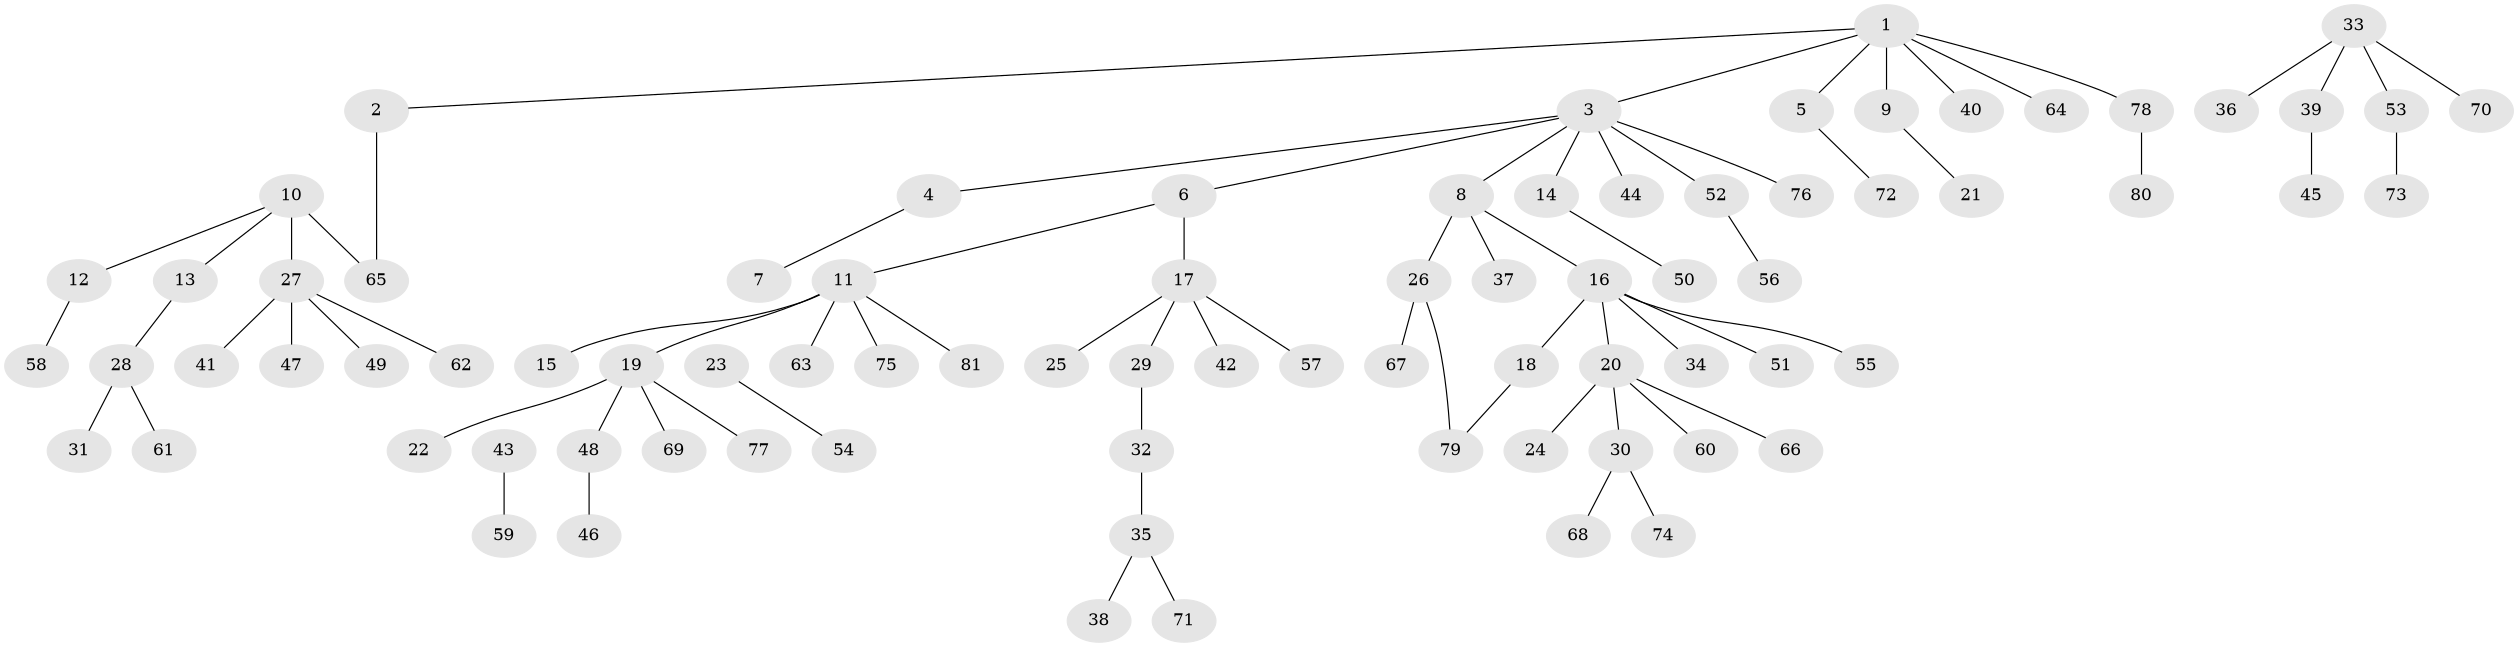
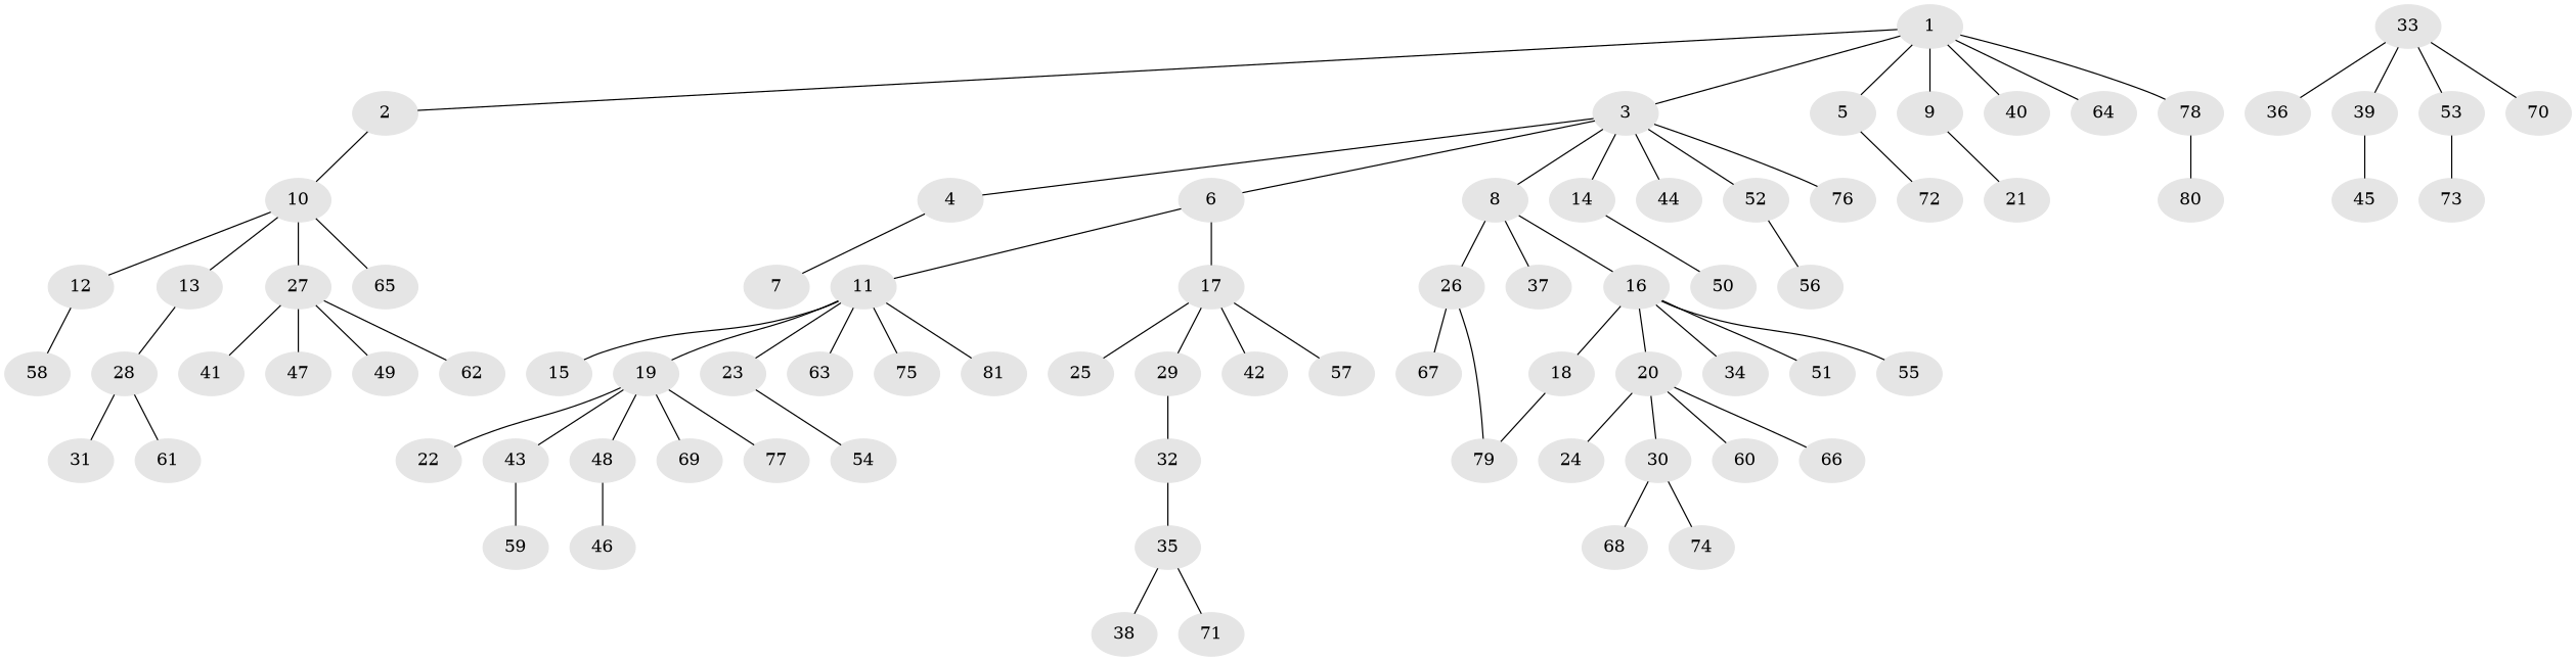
  graph {
    node [color=gray90 style=filled]
    1
    2
    3
    5
    9
    40
    64
    78
    10
    4
    6
    8
    14
    44
    52
    76
    72
    21
    80
    12
    13
    27
    65
    7
    11
    17
    26
    37
    16
    50
    56
    15
    19
    23
    63
    75
    81
    25
    29
    42
    57
    67
    79
    58
    28
    41
    47
    49
    62
    22
    43
    48
    69
    77
    54
    31
    61
    18
    20
    34
    51
    55
    24
    30
    60
    66
    32
    33
    36
    39
    53
    70
    59
    46
    68
    74
    35
    38
    71
    45
    73
    1 -- 2
    1 -- 3
    1 -- 5
    1 -- 9
    1 -- 40
    1 -- 64
    1 -- 78
-   2 -- 65
+   2 -- 10
    3 -- 4
    3 -- 6
    3 -- 8
    3 -- 14
    3 -- 44
    3 -- 52
    3 -- 76
    5 -- 72
    9 -- 21
    78 -- 80
    10 -- 12
    10 -- 13
    10 -- 27
    10 -- 65
    4 -- 7
    6 -- 11
    6 -- 17
    8 -- 26
    8 -- 37
    8 -- 16
    14 -- 50
    52 -- 56
    12 -- 58
    13 -- 28
    27 -- 41
    27 -- 47
    27 -- 49
    27 -- 62
    11 -- 15
    11 -- 19
+   11 -- 23
    11 -- 63
    11 -- 75
    11 -- 81
    17 -- 25
    17 -- 29
    17 -- 42
    17 -- 57
    26 -- 67
    26 -- 79
    16 -- 18
    16 -- 20
    16 -- 34
    16 -- 51
    16 -- 55
    19 -- 22
+   19 -- 43
    19 -- 48
    19 -- 69
    19 -- 77
    23 -- 54
    29 -- 32
    28 -- 31
    28 -- 61
    43 -- 59
    48 -- 46
    18 -- 79
    20 -- 24
    20 -- 30
    20 -- 60
    20 -- 66
    30 -- 68
    30 -- 74
    32 -- 35
    33 -- 36
    33 -- 39
    33 -- 53
    33 -- 70
    39 -- 45
    53 -- 73
    35 -- 38
    35 -- 71
  }
